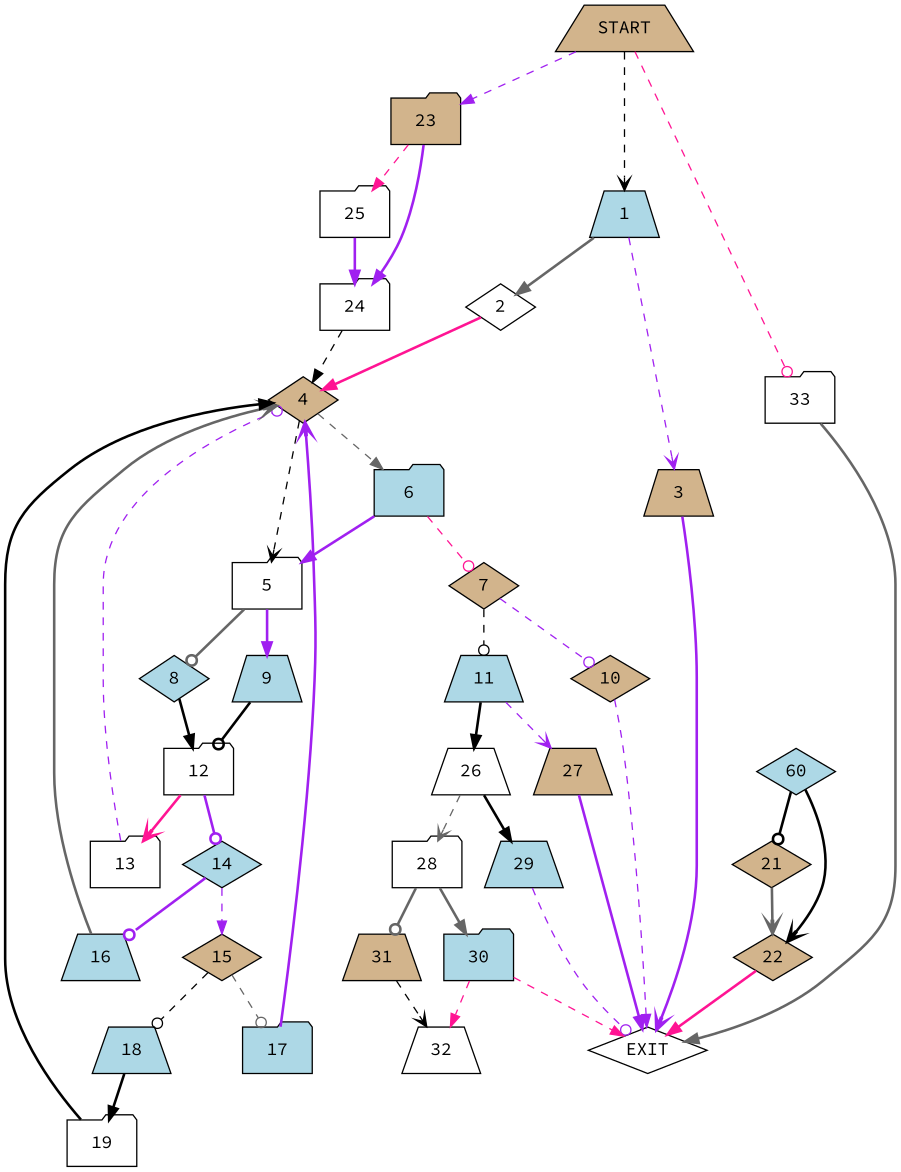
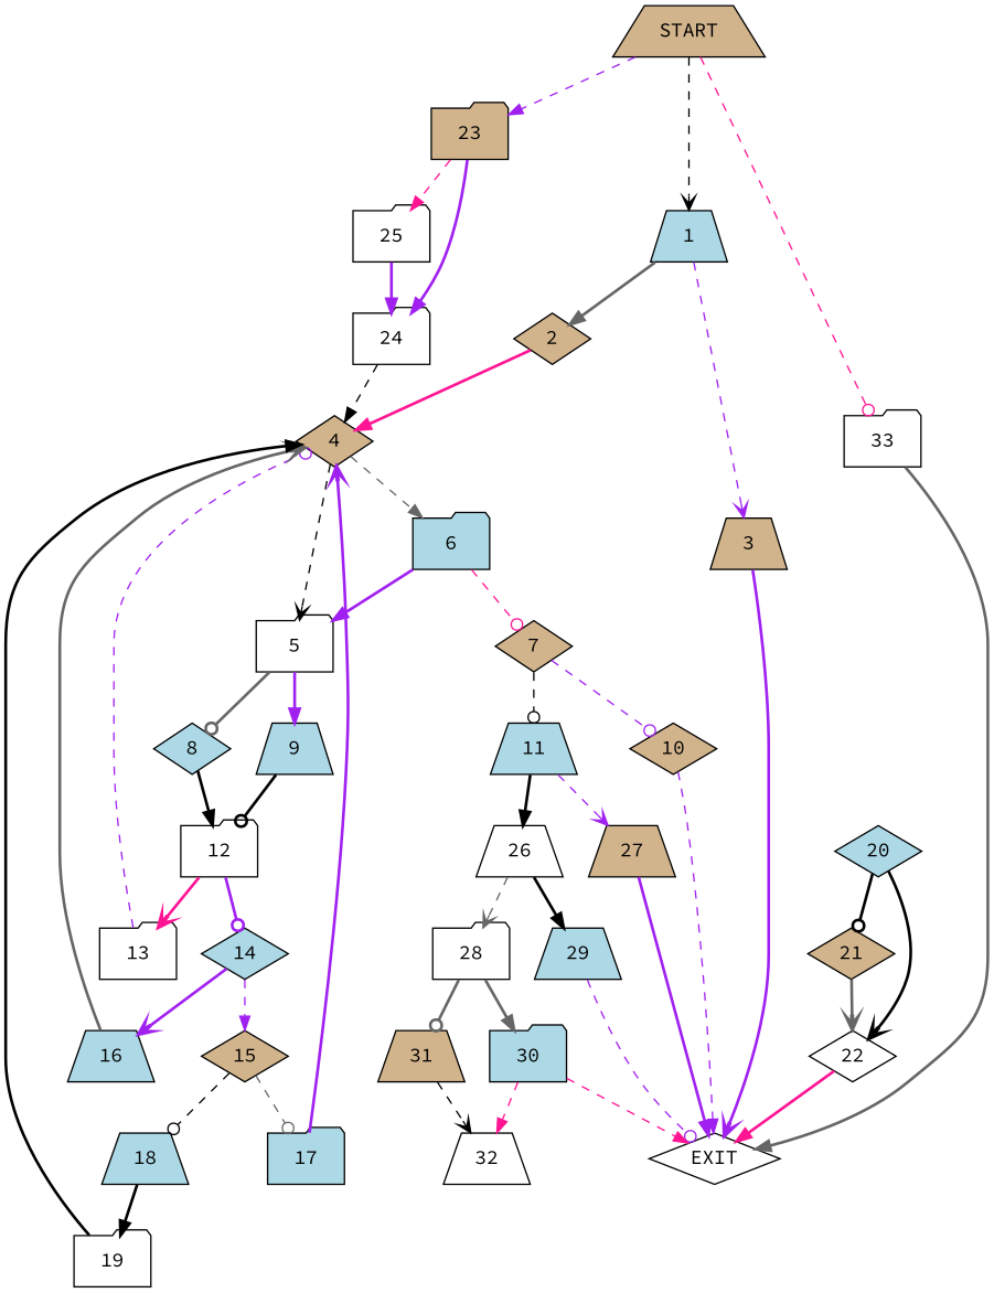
  digraph {
    fontname="Source Code Pro"
    node [fillcolor=lightblue fontname="Source Code Pro" shape=trapezium style=filled]
    edge [arrowhead=normal color=purple fontname="Source Code Pro" style=bold]
    n1 [fillcolor=tan label=START]
    1
    23 [fillcolor=tan shape=folder]
    33 [fillcolor=white shape=folder]
-   2 [fillcolor=white shape=diamond]
+   2 [fillcolor=tan shape=diamond]
    3 [fillcolor=tan]
    24 [fillcolor=white shape=folder]
    25 [fillcolor=white shape=folder]
    n9 [fillcolor=white label=EXIT shape=diamond]
    4 [fillcolor=tan shape=diamond]
    5 [fillcolor=white shape=folder]
    6 [shape=folder]
    8 [shape=diamond]
    9
    7 [fillcolor=tan shape=diamond]
    12 [fillcolor=white shape=folder]
    10 [fillcolor=tan shape=diamond]
    11
    26 [fillcolor=white]
    27 [fillcolor=tan]
    13 [fillcolor=white shape=folder]
    14 [shape=diamond]
    28 [fillcolor=white shape=folder]
    29
    15 [fillcolor=tan shape=diamond]
    16
    17 [shape=folder]
    18
    19 [fillcolor=white shape=folder]
-   20 [shape=diamond label=60]
+   20 [shape=diamond]
    21 [fillcolor=tan shape=diamond]
-   22 [fillcolor=tan shape=diamond]
+   22 [fillcolor=white shape=diamond]
    30 [shape=folder]
    31 [fillcolor=tan]
    32 [fillcolor=white]
    n1 -> 1 [arrowhead=vee color=black style=dashed]
    n1 -> 23 [style=dashed]
    n1 -> 33 [arrowhead=odot color=deeppink style=dashed]
    1 -> 2 [color=gray40]
    1 -> 3 [arrowhead=vee style=dashed]
    23 -> 24
    23 -> 25 [color=deeppink style=dashed]
    33 -> n9 [color=gray40]
    2 -> 4 [color=deeppink]
    3 -> n9 [arrowhead=vee]
    24 -> 4 [color=black style=dashed]
    25 -> 24
    4 -> 5 [arrowhead=vee color=black style=dashed]
    4 -> 6 [color=gray40 style=dashed]
    5 -> 8 [arrowhead=odot color=gray40]
    5 -> 9
    6 -> 5
    6 -> 7 [arrowhead=odot color=deeppink style=dashed]
    8 -> 12 [color=black]
    9 -> 12 [arrowhead=odot color=black]
    7 -> 10 [arrowhead=odot style=dashed]
    7 -> 11 [arrowhead=odot color=black style=dashed]
    12 -> 13 [arrowhead=vee color=deeppink]
    12 -> 14 [arrowhead=odot]
    10 -> n9 [style=dashed]
    11 -> 26 [color=black]
    11 -> 27 [arrowhead=vee style=dashed]
    26 -> 28 [arrowhead=vee color=gray40 style=dashed]
    26 -> 29 [color=black]
    27 -> n9
    13 -> 4 [arrowhead=odot style=dashed]
    14 -> 15 [style=dashed]
-   14 -> 16 [arrowhead=odot]
+   14 -> 16 [arrowhead=vee]
    28 -> 30 [color=gray40]
    28 -> 31 [arrowhead=odot color=gray40]
    29 -> n9 [arrowhead=odot style=dashed]
    15 -> 17 [arrowhead=odot color=gray40 style=dashed]
    15 -> 18 [arrowhead=odot color=black style=dashed]
    16 -> 4 [arrowhead=vee color=gray40]
    17 -> 4 [arrowhead=vee]
    18 -> 19 [color=black]
    19 -> 4 [color=black]
    20 -> 21 [arrowhead=odot color=black]
    20 -> 22 [arrowhead=vee color=black]
    21 -> 22 [arrowhead=vee color=gray40]
    22 -> n9 [color=deeppink]
    30 -> n9 [color=deeppink style=dashed]
    30 -> 32 [color=deeppink style=dashed]
    31 -> 32 [arrowhead=vee color=black style=dashed]
  }
